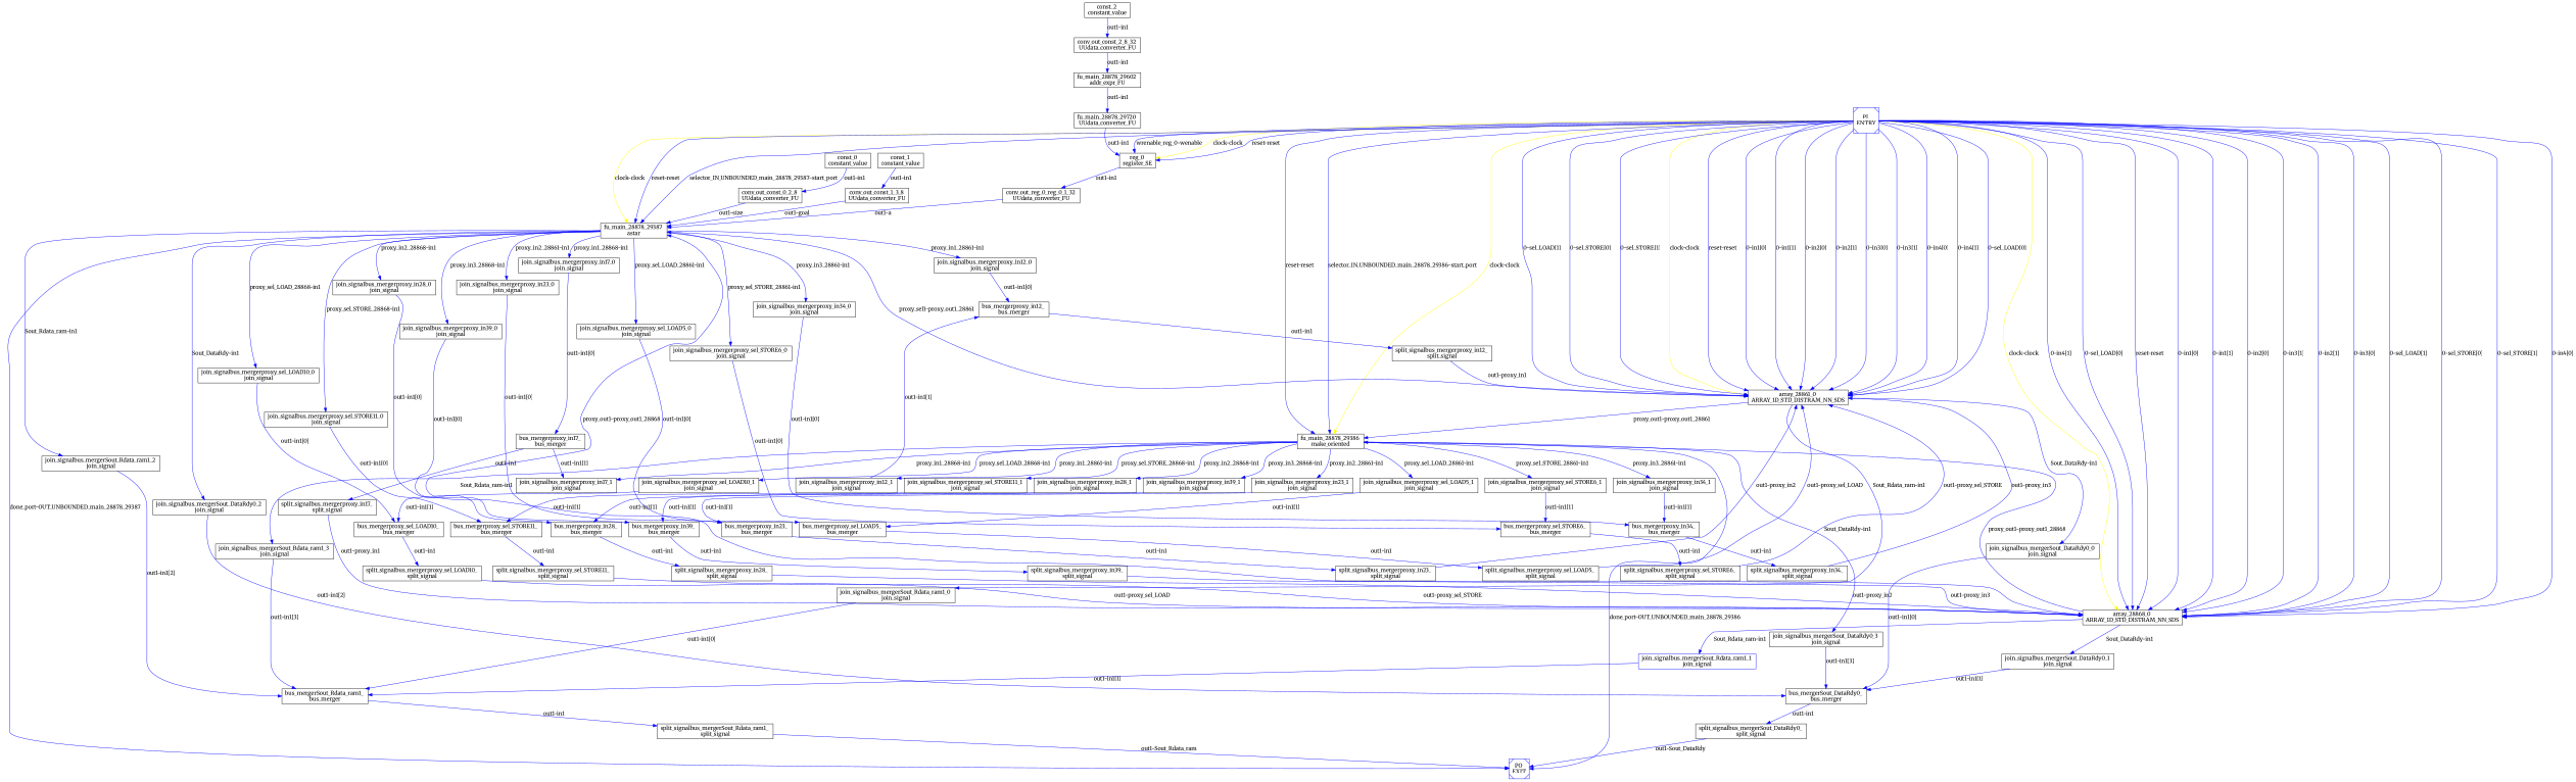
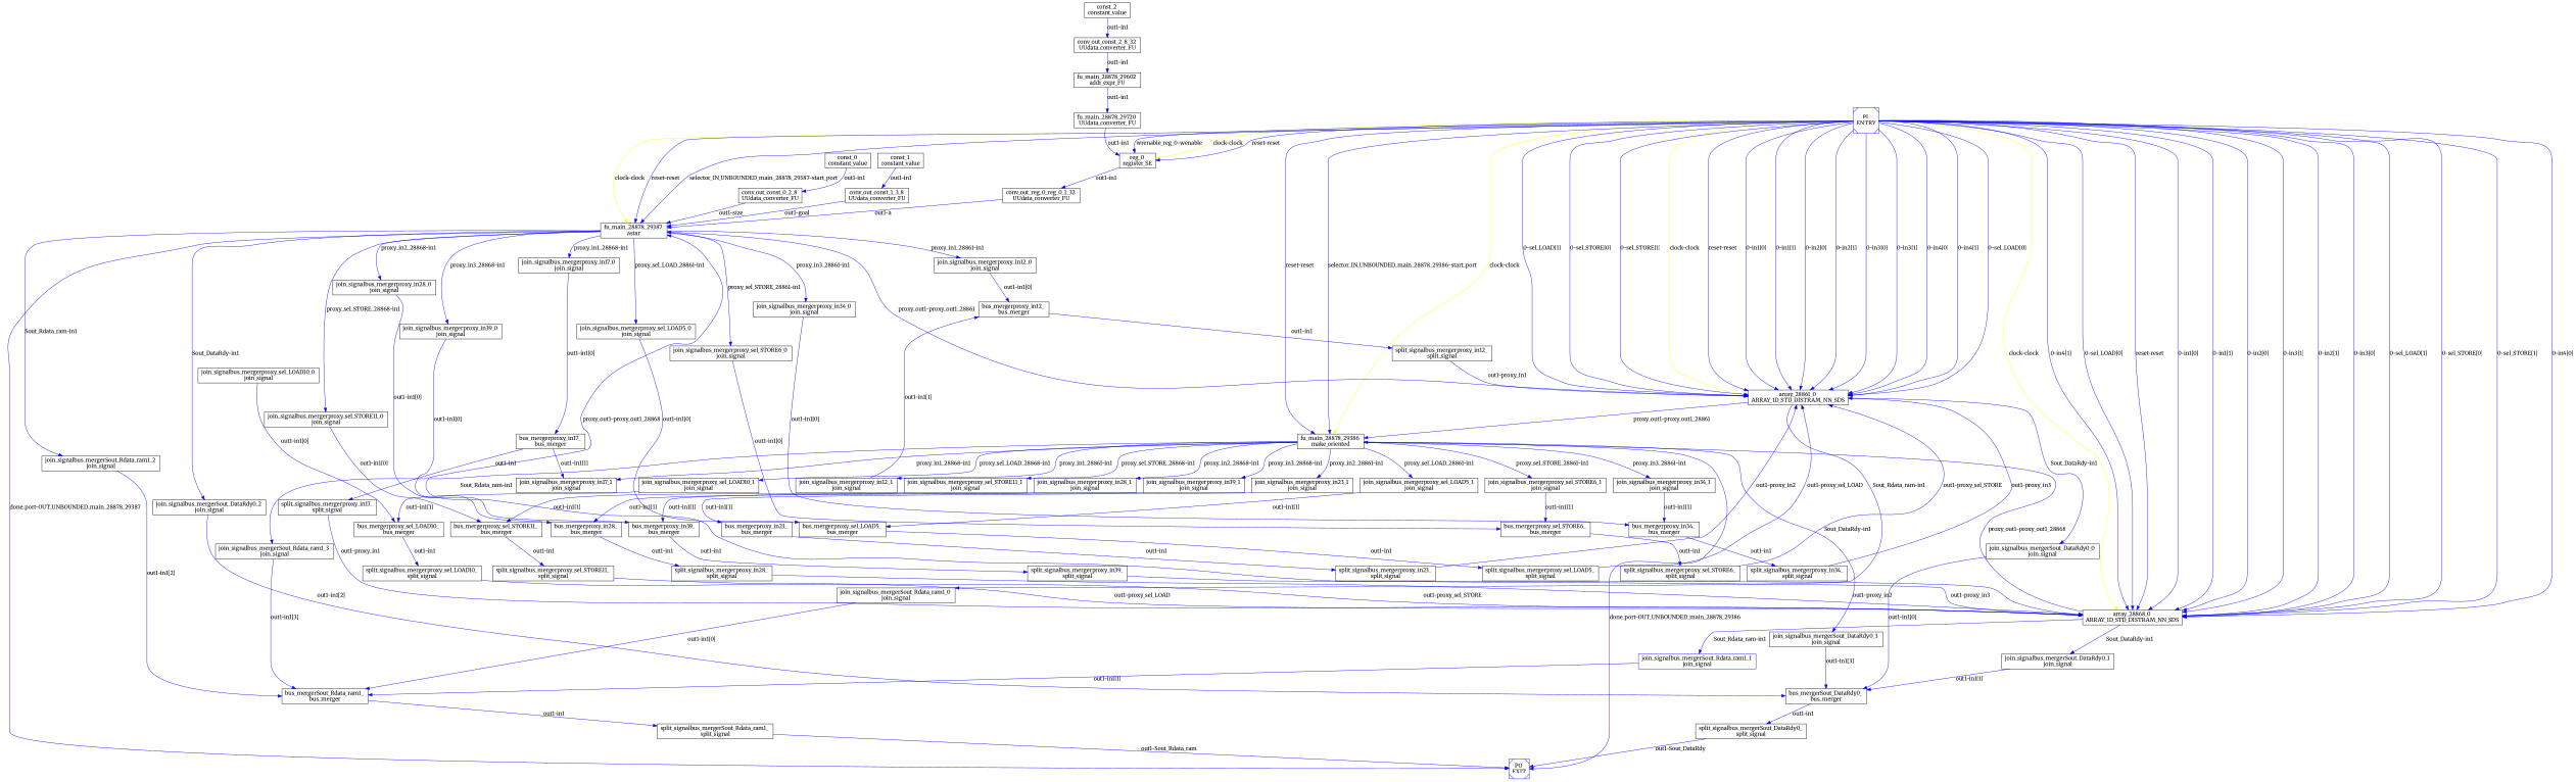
  digraph {
    fontname=Merriweather
    node [fontname=Merriweather shape=box]
    edge [color=blue fontname=Merriweather]
    n1 [color=blue label="PI \nENTRY" shape=Msquare]
    n2 [label="reg_0 \nregister_SE"]
    n3 [label="array_28861_0 \nARRAY_1D_STD_DISTRAM_NN_SDS"]
    n4 [label="array_28868_0 \nARRAY_1D_STD_DISTRAM_NN_SDS"]
    n5 [label="fu_main_28878_29387 \nastar"]
    n6 [label="fu_main_28878_29386 \nmake_oriented"]
    n7 [label="conv_out_reg_0_reg_0_1_32 \nUUdata_converter_FU"]
    n8 [label="join_signalbus_mergerSout_DataRdy0_0 \njoin_signal"]
    n9 [label="join_signalbus_mergerSout_Rdata_ram1_0 \njoin_signal"]
    n10 [label="join_signalbus_mergerSout_DataRdy0_1 \njoin_signal"]
    n11 [color=blue label="join_signalbus_mergerSout_Rdata_ram1_1 \njoin_signal"]
    n12 [color=blue label="PO \nEXIT" shape=Msquare]
    n13 [label="join_signalbus_mergerSout_DataRdy0_2 \njoin_signal"]
    n14 [label="join_signalbus_mergerSout_Rdata_ram1_2 \njoin_signal"]
    n15 [label="join_signalbus_mergerproxy_in12_0 \njoin_signal"]
-   n16 [label="join_signalbus_mergerproxy_in23_0 \njoin_signal"]
    n17 [label="join_signalbus_mergerproxy_in34_0 \njoin_signal"]
    n18 [label="join_signalbus_mergerproxy_sel_LOAD5_0 \njoin_signal"]
    n19 [label="join_signalbus_mergerproxy_sel_STORE6_0 \njoin_signal"]
    n20 [label="join_signalbus_mergerproxy_in17_0 \njoin_signal"]
    n21 [label="join_signalbus_mergerproxy_in28_0 \njoin_signal"]
    n22 [label="join_signalbus_mergerproxy_in39_0 \njoin_signal"]
    n23 [label="join_signalbus_mergerproxy_sel_LOAD10_0 \njoin_signal"]
    n24 [label="join_signalbus_mergerproxy_sel_STORE11_0 \njoin_signal"]
    n25 [label="join_signalbus_mergerSout_DataRdy0_3 \njoin_signal"]
    n26 [label="join_signalbus_mergerSout_Rdata_ram1_3 \njoin_signal"]
    n27 [label="join_signalbus_mergerproxy_in12_1 \njoin_signal"]
    n28 [label="join_signalbus_mergerproxy_in23_1 \njoin_signal"]
    n29 [label="join_signalbus_mergerproxy_in34_1 \njoin_signal"]
    n30 [label="join_signalbus_mergerproxy_sel_LOAD5_1 \njoin_signal"]
    n31 [label="join_signalbus_mergerproxy_sel_STORE6_1 \njoin_signal"]
    n32 [label="join_signalbus_mergerproxy_in17_1 \njoin_signal"]
    n33 [label="join_signalbus_mergerproxy_in28_1 \njoin_signal"]
    n34 [label="join_signalbus_mergerproxy_in39_1 \njoin_signal"]
    n35 [label="join_signalbus_mergerproxy_sel_LOAD10_1 \njoin_signal"]
    n36 [label="join_signalbus_mergerproxy_sel_STORE11_1 \njoin_signal"]
    n37 [label="const_0 \nconstant_value"]
    n38 [label="conv_out_const_0_2_8 \nUUdata_converter_FU"]
    n39 [label="const_1 \nconstant_value"]
    n40 [label="conv_out_const_1_3_8 \nUUdata_converter_FU"]
    n41 [label="const_2 \nconstant_value"]
    n42 [label="conv_out_const_2_8_32 \nUUdata_converter_FU"]
    n43 [label="fu_main_28878_29602 \naddr_expr_FU"]
    n44 [label="bus_mergerSout_DataRdy0_ \nbus_merger"]
    n45 [label="bus_mergerSout_Rdata_ram1_ \nbus_merger"]
    n46 [label="fu_main_28878_29720 \nUUdata_converter_FU"]
    n47 [label="bus_mergerproxy_in12_ \nbus_merger"]
    n48 [label="bus_mergerproxy_in23_ \nbus_merger"]
    n49 [label="bus_mergerproxy_in34_ \nbus_merger"]
    n50 [label="bus_mergerproxy_sel_LOAD5_ \nbus_merger"]
    n51 [label="bus_mergerproxy_sel_STORE6_ \nbus_merger"]
    n52 [label="bus_mergerproxy_in17_ \nbus_merger"]
    n53 [label="bus_mergerproxy_in28_ \nbus_merger"]
    n54 [label="bus_mergerproxy_in39_ \nbus_merger"]
    n55 [label="bus_mergerproxy_sel_LOAD10_ \nbus_merger"]
    n56 [label="bus_mergerproxy_sel_STORE11_ \nbus_merger"]
    n57 [label="split_signalbus_mergerSout_DataRdy0_ \nsplit_signal"]
    n58 [label="split_signalbus_mergerSout_Rdata_ram1_ \nsplit_signal"]
    n59 [label="split_signalbus_mergerproxy_in12_ \nsplit_signal"]
    n60 [label="split_signalbus_mergerproxy_in23_ \nsplit_signal"]
    n61 [label="split_signalbus_mergerproxy_in34_ \nsplit_signal"]
    n62 [label="split_signalbus_mergerproxy_sel_LOAD5_ \nsplit_signal"]
    n63 [label="split_signalbus_mergerproxy_sel_STORE6_ \nsplit_signal"]
    n64 [label="split_signalbus_mergerproxy_in17_ \nsplit_signal"]
    n65 [label="split_signalbus_mergerproxy_in28_ \nsplit_signal"]
    n66 [label="split_signalbus_mergerproxy_in39_ \nsplit_signal"]
    n67 [label="split_signalbus_mergerproxy_sel_LOAD10_ \nsplit_signal"]
    n68 [label="split_signalbus_mergerproxy_sel_STORE11_ \nsplit_signal"]
    n1 -> n2 [color=yellow label="clock-clock"]
    n1 -> n2 [label="reset-reset"]
    n1 -> n2 [label="wrenable_reg_0-wenable"]
    n1 -> n3 [color=yellow label="clock-clock"]
    n1 -> n3 [label="reset-reset"]
    n1 -> n3 [label="0-in1[0]"]
    n1 -> n3 [label="0-in1[1]"]
    n1 -> n3 [label="0-in2[0]"]
    n1 -> n3 [label="0-in2[1]"]
    n1 -> n3 [label="0-in3[0]"]
    n1 -> n3 [label="0-in3[1]"]
    n1 -> n3 [label="0-in4[0]"]
    n1 -> n3 [label="0-in4[1]"]
    n1 -> n3 [label="0-sel_LOAD[0]"]
    n1 -> n3 [label="0-sel_LOAD[1]"]
    n1 -> n3 [label="0-sel_STORE[0]"]
    n1 -> n3 [label="0-sel_STORE[1]"]
    n1 -> n4 [color=yellow label="clock-clock"]
    n1 -> n4 [label="reset-reset"]
    n1 -> n4 [label="0-in1[0]"]
    n1 -> n4 [label="0-in1[1]"]
    n1 -> n4 [label="0-in2[0]"]
    n1 -> n4 [label="0-in2[1]"]
    n1 -> n4 [label="0-in3[0]"]
    n1 -> n4 [label="0-in3[1]"]
    n1 -> n4 [label="0-in4[0]"]
    n1 -> n4 [label="0-in4[1]"]
    n1 -> n4 [label="0-sel_LOAD[0]"]
    n1 -> n4 [label="0-sel_LOAD[1]"]
    n1 -> n4 [label="0-sel_STORE[0]"]
    n1 -> n4 [label="0-sel_STORE[1]"]
    n1 -> n5 [color=yellow label="clock-clock"]
    n1 -> n5 [label="reset-reset"]
    n1 -> n5 [label="selector_IN_UNBOUNDED_main_28878_29387-start_port"]
    n1 -> n6 [color=yellow label="clock-clock"]
    n1 -> n6 [label="reset-reset"]
    n1 -> n6 [label="selector_IN_UNBOUNDED_main_28878_29386-start_port"]
    n2 -> n7 [label="out1-in1"]
-   n3 -> n5 [label="proxy_sel1-proxy_out1_28861"]
+   n3 -> n5 [label="proxy_out1-proxy_out1_28861"]
    n3 -> n6 [label="proxy_out1-proxy_out1_28861"]
    n3 -> n8 [label="Sout_DataRdy-in1"]
    n3 -> n9 [label="Sout_Rdata_ram-in1"]
    n4 -> n5 [label="proxy_out1-proxy_out1_28868"]
    n4 -> n6 [label="proxy_out1-proxy_out1_28868"]
    n4 -> n10 [label="Sout_DataRdy-in1"]
    n4 -> n11 [label="Sout_Rdata_ram-in1"]
    n5 -> n12 [label="done_port-OUT_UNBOUNDED_main_28878_29387"]
    n5 -> n13 [label="Sout_DataRdy-in1"]
    n5 -> n14 [label="Sout_Rdata_ram-in1"]
    n5 -> n15 [label="proxy_in1_28861-in1"]
-   n5 -> n16 [label="proxy_in2_28861-in1"]
    n5 -> n17 [label="proxy_in3_28861-in1"]
    n5 -> n18 [label="proxy_sel_LOAD_28861-in1"]
    n5 -> n19 [label="proxy_sel_STORE_28861-in1"]
    n5 -> n20 [label="proxy_in1_28868-in1"]
    n5 -> n21 [label="proxy_in2_28868-in1"]
    n5 -> n22 [label="proxy_in3_28868-in1"]
-   n5 -> n23 [label="proxy_sel_LOAD_28868-in1"]
    n5 -> n24 [label="proxy_sel_STORE_28868-in1"]
    n6 -> n12 [label="done_port-OUT_UNBOUNDED_main_28878_29386"]
    n6 -> n25 [label="Sout_DataRdy-in1"]
    n6 -> n26 [label="Sout_Rdata_ram-in1"]
    n6 -> n27 [label="proxy_in1_28861-in1"]
    n6 -> n28 [label="proxy_in2_28861-in1"]
    n6 -> n29 [label="proxy_in3_28861-in1"]
    n6 -> n30 [label="proxy_sel_LOAD_28861-in1"]
    n6 -> n31 [label="proxy_sel_STORE_28861-in1"]
    n6 -> n32 [label="proxy_in1_28868-in1"]
    n6 -> n33 [label="proxy_in2_28868-in1"]
    n6 -> n34 [label="proxy_in3_28868-in1"]
    n6 -> n35 [label="proxy_sel_LOAD_28868-in1"]
    n6 -> n36 [label="proxy_sel_STORE_28868-in1"]
    n7 -> n5 [label="out1-a"]
    n8 -> n44 [label="out1-in1[0]"]
    n9 -> n45 [label="out1-in1[0]"]
    n10 -> n44 [label="out1-in1[1]"]
    n11 -> n45 [label="out1-in1[1]"]
    n13 -> n44 [label="out1-in1[2]"]
    n14 -> n45 [label="out1-in1[2]"]
    n15 -> n47 [label="out1-in1[0]"]
-   n16 -> n48 [label="out1-in1[0]"]
    n17 -> n49 [label="out1-in1[0]"]
    n18 -> n50 [label="out1-in1[0]"]
    n19 -> n51 [label="out1-in1[0]"]
    n20 -> n52 [label="out1-in1[0]"]
    n21 -> n53 [label="out1-in1[0]"]
    n22 -> n54 [label="out1-in1[0]"]
    n23 -> n55 [label="out1-in1[0]"]
    n24 -> n56 [label="out1-in1[0]"]
    n25 -> n44 [label="out1-in1[3]"]
    n26 -> n45 [label="out1-in1[3]"]
    n27 -> n47 [label="out1-in1[1]"]
    n28 -> n48 [label="out1-in1[1]"]
    n29 -> n49 [label="out1-in1[1]"]
    n30 -> n50 [label="out1-in1[1]"]
    n31 -> n51 [label="out1-in1[1]"]
    n33 -> n53 [label="out1-in1[1]"]
    n34 -> n54 [label="out1-in1[1]"]
    n35 -> n55 [label="out1-in1[1]"]
    n36 -> n56 [label="out1-in1[1]"]
    n37 -> n38 [label="out1-in1"]
    n38 -> n5 [label="out1-size"]
    n39 -> n40 [label="out1-in1"]
    n40 -> n5 [label="out1-goal"]
    n41 -> n42 [label="out1-in1"]
    n42 -> n43 [label="out1-in1"]
    n43 -> n46 [label="out1-in1"]
    n44 -> n57 [label="out1-in1"]
    n45 -> n58 [label="out1-in1"]
    n46 -> n2 [label="out1-in1"]
    n47 -> n59 [label="out1-in1"]
    n48 -> n60 [label="out1-in1"]
    n49 -> n61 [label="out1-in1"]
    n50 -> n62 [label="out1-in1"]
    n51 -> n63 [label="out1-in1"]
    n52 -> n32 [label="out1-in1[1]"]
    n52 -> n64 [label="out1-in1"]
    n53 -> n65 [label="out1-in1"]
    n54 -> n66 [label="out1-in1"]
    n55 -> n67 [label="out1-in1"]
    n56 -> n68 [label="out1-in1"]
    n57 -> n12 [label="out1-Sout_DataRdy"]
    n58 -> n12 [label="out1-Sout_Rdata_ram"]
    n59 -> n3 [label="out1-proxy_in1"]
    n60 -> n3 [label="out1-proxy_in2"]
    n61 -> n3 [label="out1-proxy_in3"]
    n62 -> n3 [label="out1-proxy_sel_LOAD"]
    n63 -> n3 [label="out1-proxy_sel_STORE"]
    n64 -> n4 [label="out1-proxy_in1"]
    n65 -> n4 [label="out1-proxy_in2"]
    n66 -> n4 [label="out1-proxy_in3"]
    n67 -> n4 [label="out1-proxy_sel_LOAD"]
    n68 -> n4 [label="out1-proxy_sel_STORE"]
  }
